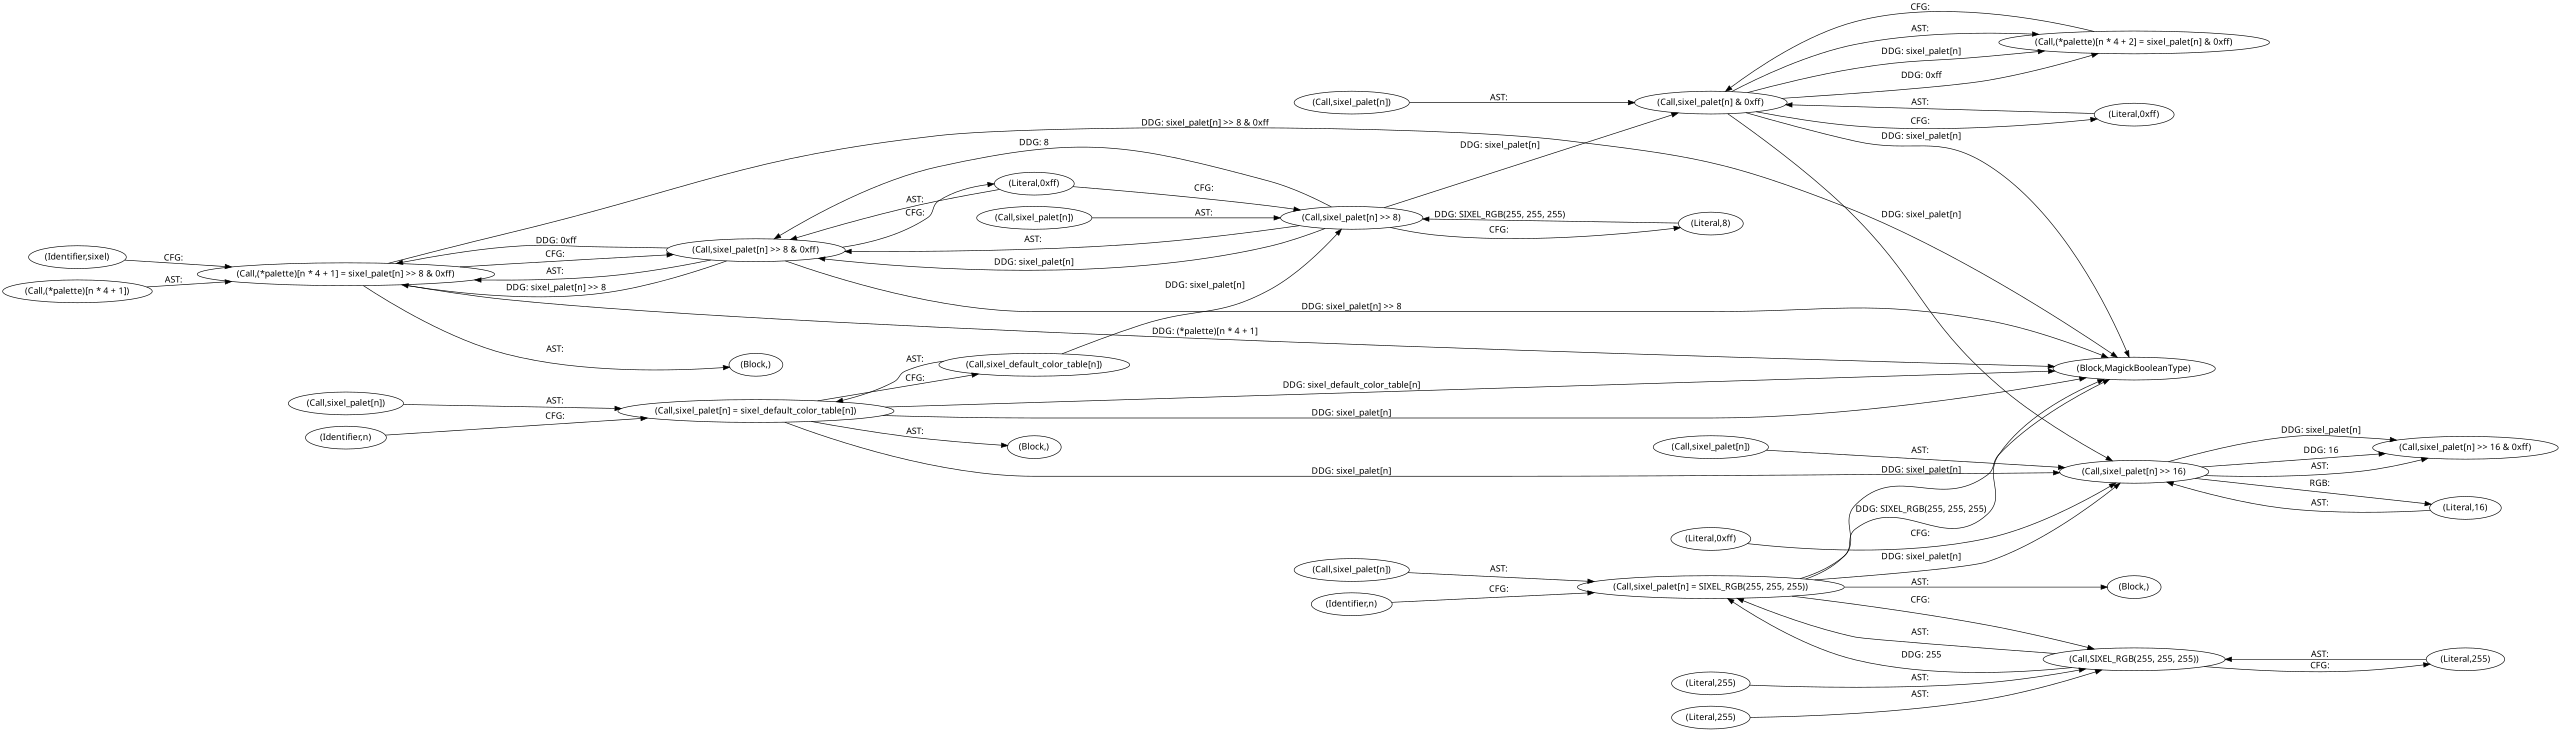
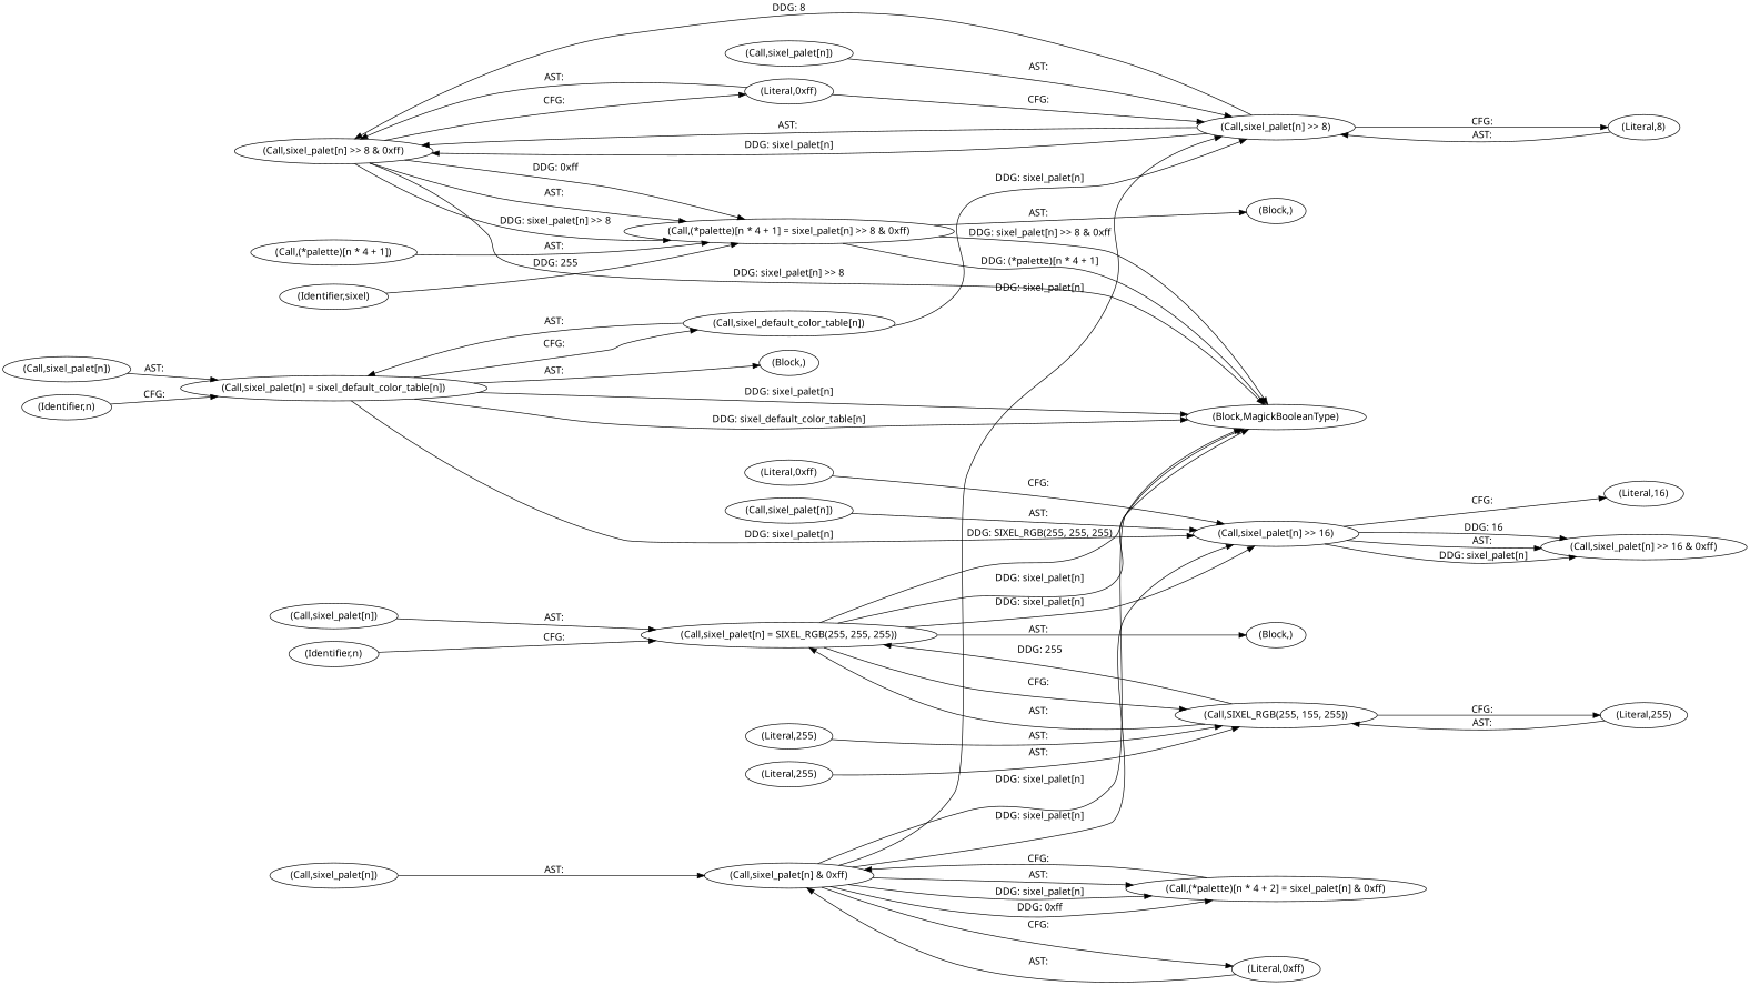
  digraph {
    fontname="Noto Sans"
    rankdir=LR
    node [fontname="Noto Sans"]
    edge [fontname="Noto Sans"]
    n1 [label="(Call,(*palette)[n * 4 + 1] = sixel_palet[n] >> 8 & 0xff)"]
    n2 [label="(Call,sixel_palet[n] >> 8 & 0xff)"]
    n3 [label="(Block,MagickBooleanType)"]
    n4 [label="(Block,)"]
    n5 [label="(Literal,0xff)"]
    n6 [label="(Call,sixel_palet[n] >> 8)"]
    n7 [label="(Call,sixel_palet[n] & 0xff)"]
    n8 [label="(Literal,8)"]
    n9 [label="(Call,sixel_palet[n] >> 16)"]
    n10 [label="(Literal,0xff)"]
    n11 [label="(Call,(*palette)[n * 4 + 2] = sixel_palet[n] & 0xff)"]
    n12 [label="(Literal,16)"]
    n13 [label="(Call,sixel_palet[n] >> 16 & 0xff)"]
    n14 [label="(Call,sixel_palet[n] = SIXEL_RGB(255, 255, 255))"]
-   n15 [label="(Call,SIXEL_RGB(255, 255, 255))"]
+   n15 [label="(Call,SIXEL_RGB(255, 155, 255))"]
    n16 [label="(Block,)"]
    n17 [label="(Literal,255)"]
    n18 [label="(Call,sixel_palet[n] = sixel_default_color_table[n])"]
    n19 [label="(Call,sixel_default_color_table[n])"]
    n20 [label="(Block,)"]
    n21 [label="(Literal,255)"]
    n22 [label="(Literal,0xff)"]
    n23 [label="(Call,sixel_palet[n])"]
    n24 [label="(Identifier,n)"]
    n25 [label="(Call,sixel_palet[n])"]
    n26 [label="(Call,sixel_palet[n])"]
    n27 [label="(Call,sixel_palet[n])"]
    n28 [label="(Identifier,sixel)"]
    n29 [label="(Call,(*palette)[n * 4 + 1])"]
    n30 [label="(Literal,255)"]
    n31 [label="(Identifier,n)"]
    n32 [label="(Call,sixel_palet[n])"]
-   n1 -> n2 [label="CFG: "]
    n1 -> n3 [label="DDG: sixel_palet[n] >> 8 & 0xff"]
    n1 -> n3 [label="DDG: (*palette)[n * 4 + 1]"]
    n1 -> n4 [label="AST: "]
    n2 -> n1 [label="AST: "]
    n2 -> n1 [label="DDG: sixel_palet[n] >> 8"]
    n2 -> n1 [label="DDG: 0xff"]
    n2 -> n3 [label="DDG: sixel_palet[n] >> 8"]
    n2 -> n5 [label="CFG: "]
    n5 -> n2 [label="AST: "]
    n5 -> n6 [label="CFG: "]
    n6 -> n2 [label="AST: "]
    n6 -> n2 [label="DDG: sixel_palet[n]"]
    n6 -> n2 [label="DDG: 8"]
-   n6 -> n7 [label="DDG: sixel_palet[n]"]
+   n7 -> n6 [label="DDG: sixel_palet[n]"]
    n6 -> n8 [label="CFG: "]
    n7 -> n3 [label="DDG: sixel_palet[n]"]
    n7 -> n9 [label="DDG: sixel_palet[n]"]
    n7 -> n10 [label="CFG: "]
    n7 -> n11 [label="AST: "]
    n7 -> n11 [label="DDG: sixel_palet[n]"]
    n7 -> n11 [label="DDG: 0xff"]
-   n8 -> n6 [label="DDG: SIXEL_RGB(255, 255, 255)"]
-   n9 -> n12 [label="RGB: "]
+   n8 -> n6 [label="AST: "]
+   n9 -> n12 [label="CFG: "]
    n9 -> n13 [label="AST: "]
    n9 -> n13 [label="DDG: sixel_palet[n]"]
    n9 -> n13 [label="DDG: 16"]
    n10 -> n7 [label="AST: "]
    n11 -> n7 [label="CFG: "]
-   n12 -> n9 [label="AST: "]
    n14 -> n3 [label="DDG: SIXEL_RGB(255, 255, 255)"]
    n14 -> n3 [label="DDG: sixel_palet[n]"]
    n14 -> n9 [label="DDG: sixel_palet[n]"]
    n14 -> n15 [label="CFG: "]
    n14 -> n16 [label="AST: "]
    n15 -> n14 [label="AST: "]
    n15 -> n14 [label="DDG: 255"]
    n15 -> n17 [label="CFG: "]
    n17 -> n15 [label="AST: "]
    n18 -> n3 [label="DDG: sixel_default_color_table[n]"]
    n18 -> n3 [label="DDG: sixel_palet[n]"]
    n18 -> n9 [label="DDG: sixel_palet[n]"]
    n18 -> n19 [label="CFG: "]
    n18 -> n20 [label="AST: "]
    n19 -> n6 [label="DDG: sixel_palet[n]"]
    n19 -> n18 [label="AST: "]
    n21 -> n15 [label="AST: "]
    n22 -> n9 [label="CFG: "]
    n23 -> n14 [label="AST: "]
    n24 -> n14 [label="CFG: "]
    n25 -> n7 [label="AST: "]
    n26 -> n6 [label="AST: "]
    n27 -> n18 [label="AST: "]
-   n28 -> n1 [label="CFG: "]
+   n28 -> n1 [label="DDG: 255"]
    n29 -> n1 [label="AST: "]
    n30 -> n15 [label="AST: "]
    n31 -> n18 [label="CFG: "]
    n32 -> n9 [label="AST: "]
  }
